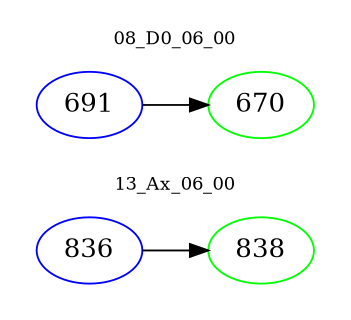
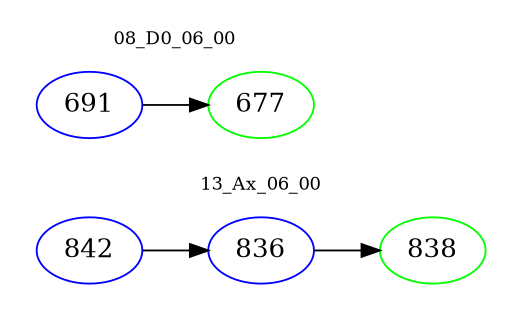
  digraph {
    rankdir=LR
    node [color=blue]
    edge [color=black]
+   n1 [label=842]
    n2 [label=836]
    n3 [color=green label=838]
    n4 [label=691]
-   n5 [color=green label=670]
+   n5 [color=green label=677]
    subgraph cluster_1 {
      color=white
      fontsize=10
      label="13_Ax_06_00"
+     n1
      n2
      n3
    }
    subgraph cluster_2 {
      color=white
      fontsize=10
      label="08_D0_06_00"
      n4
      n5
    }
+   n1 -> n2
    n2 -> n3
    n4 -> n5
  }
